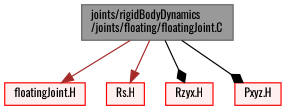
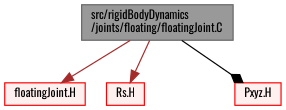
  digraph {
    fontname=Oswald
    node [color=red fillcolor="#FFF0F0" fontname=Oswald fontsize=10 shape=box style=filled]
    edge [arrowhead=normal color=brown fontname=Oswald fontsize=10 labelfontname=Helvetica labelfontsize=10 style=solid]
-   n1 [color=gray40 fillcolor=grey60 fontcolor=black height=0.2 label="joints/rigidBodyDynamics\l/joints/floating/floatingJoint.C" width=0.4]
+   n1 [color=gray40 fillcolor=grey60 fontcolor=black height=0.2 label="src/rigidBodyDynamics\l/joints/floating/floatingJoint.C" width=0.4]
    n2 [height=0.2 label="floatingJoint.H" width=0.4]
    n3 [height=0.2 label="Rs.H" width=0.4]
-   n4 [height=0.2 label="Rzyx.H" width=0.4]
    n5 [height=0.2 label="Pxyz.H" width=0.4]
    n1 -> n2
    n1 -> n3
-   n1 -> n4 [arrowhead=diamond color=black]
    n1 -> n5 [arrowhead=diamond color=black]
  }
